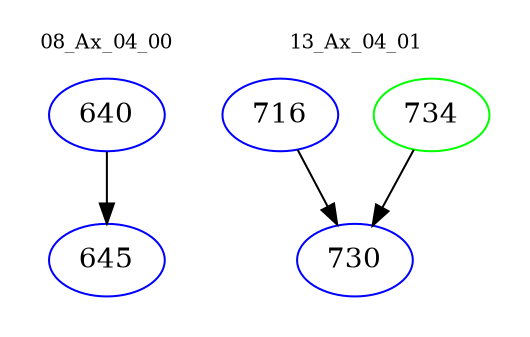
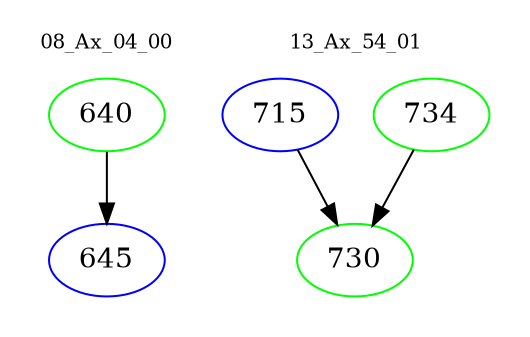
  digraph {
    node [color=blue]
    edge [color=black]
-   n1 [label=640]
+   n1 [color=green label=640]
    n2 [label=645]
    n3 [color=green label=734]
-   n4 [label=730]
-   n5 [label=716]
+   n4 [color=green label=730]
+   n5 [label=715]
    subgraph cluster_1 {
      color=white
      fontsize=10
      label="08_Ax_04_00"
      n1
      n2
    }
    subgraph cluster_2 {
      color=white
      fontsize=10
-     label="13_Ax_04_01"
+     label="13_Ax_54_01"
      n3
      n4
      n5
    }
    n1 -> n2
    n3 -> n4
    n5 -> n4
  }
